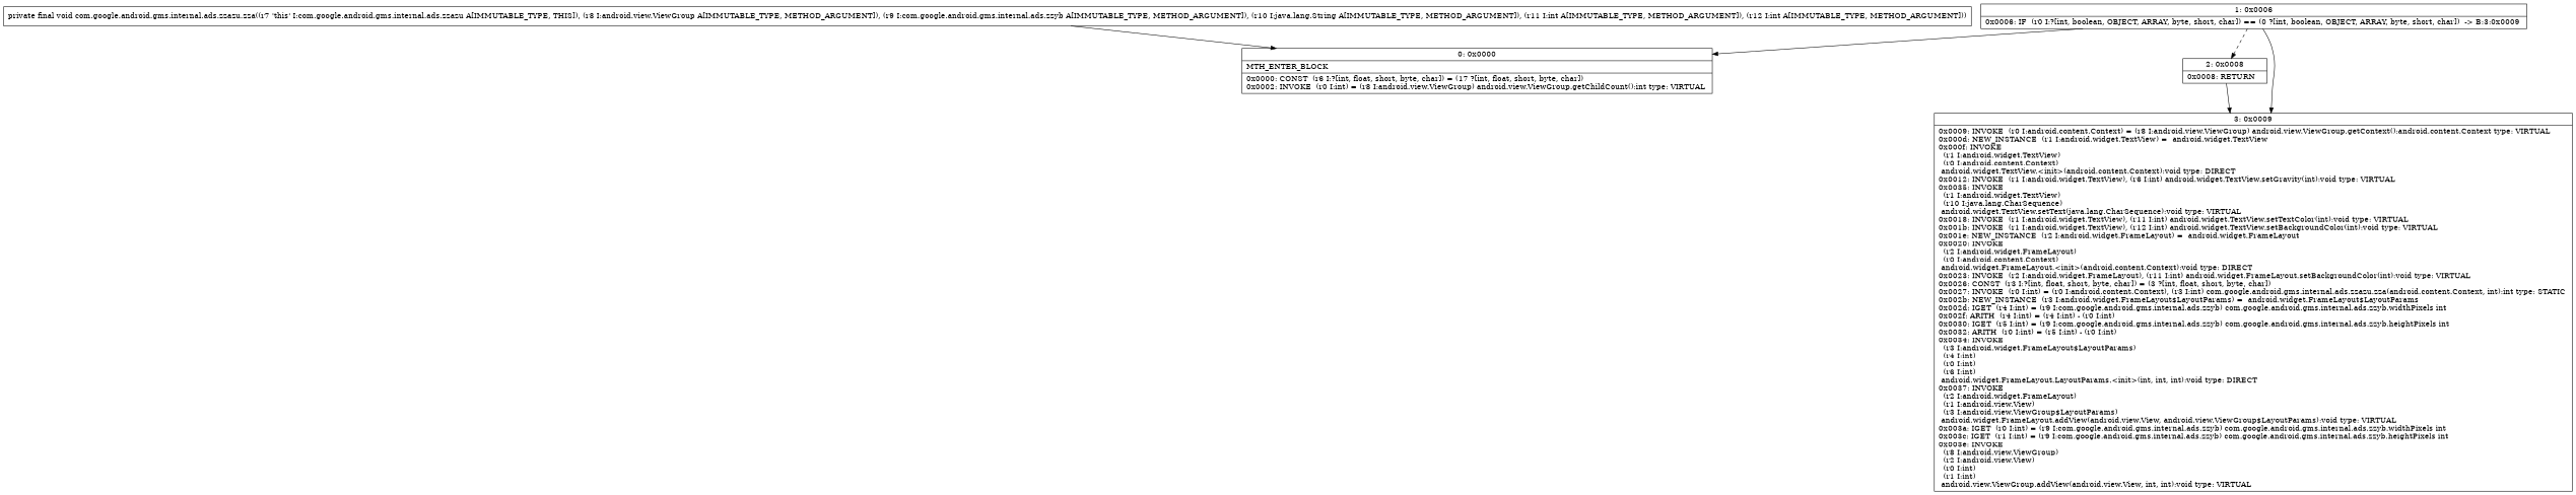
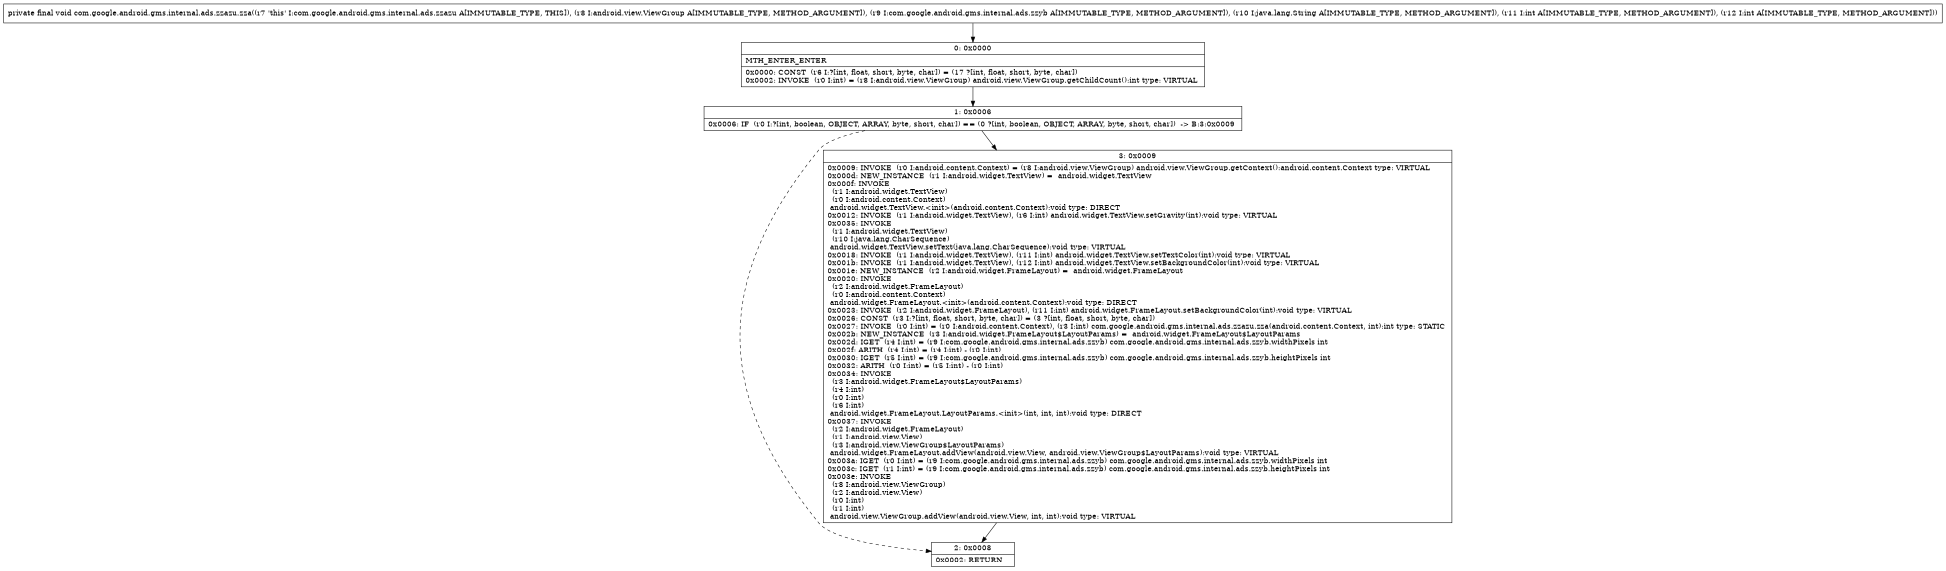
  digraph {
    node [shape=record]
-   n1 [label="{0\:\ 0x0000|MTH_ENTER_BLOCK\l|0x0000: CONST  (r6 I:?[int, float, short, byte, char]) = (17 ?[int, float, short, byte, char]) \l0x0002: INVOKE  (r0 I:int) = (r8 I:android.view.ViewGroup) android.view.ViewGroup.getChildCount():int type: VIRTUAL \l}"]
+   n1 [label="{0\:\ 0x0000|MTH_ENTER_ENTER\l|0x0000: CONST  (r6 I:?[int, float, short, byte, char]) = (17 ?[int, float, short, byte, char]) \l0x0002: INVOKE  (r0 I:int) = (r8 I:android.view.ViewGroup) android.view.ViewGroup.getChildCount():int type: VIRTUAL \l}"]
    n2 [label="{1\:\ 0x0006|0x0006: IF  (r0 I:?[int, boolean, OBJECT, ARRAY, byte, short, char]) == (0 ?[int, boolean, OBJECT, ARRAY, byte, short, char])  \-\> B:3:0x0009 \l}"]
-   n3 [label="{2\:\ 0x0008|0x0008: RETURN   \l}"]
+   n3 [label="{2\:\ 0x0008|0x0002: RETURN   \l}"]
    n4 [label="{3\:\ 0x0009|0x0009: INVOKE  (r0 I:android.content.Context) = (r8 I:android.view.ViewGroup) android.view.ViewGroup.getContext():android.content.Context type: VIRTUAL \l0x000d: NEW_INSTANCE  (r1 I:android.widget.TextView) =  android.widget.TextView \l0x000f: INVOKE  \l  (r1 I:android.widget.TextView)\l  (r0 I:android.content.Context)\l android.widget.TextView.\<init\>(android.content.Context):void type: DIRECT \l0x0012: INVOKE  (r1 I:android.widget.TextView), (r6 I:int) android.widget.TextView.setGravity(int):void type: VIRTUAL \l0x0035: INVOKE  \l  (r1 I:android.widget.TextView)\l  (r10 I:java.lang.CharSequence)\l android.widget.TextView.setText(java.lang.CharSequence):void type: VIRTUAL \l0x0018: INVOKE  (r1 I:android.widget.TextView), (r11 I:int) android.widget.TextView.setTextColor(int):void type: VIRTUAL \l0x001b: INVOKE  (r1 I:android.widget.TextView), (r12 I:int) android.widget.TextView.setBackgroundColor(int):void type: VIRTUAL \l0x001e: NEW_INSTANCE  (r2 I:android.widget.FrameLayout) =  android.widget.FrameLayout \l0x0020: INVOKE  \l  (r2 I:android.widget.FrameLayout)\l  (r0 I:android.content.Context)\l android.widget.FrameLayout.\<init\>(android.content.Context):void type: DIRECT \l0x0023: INVOKE  (r2 I:android.widget.FrameLayout), (r11 I:int) android.widget.FrameLayout.setBackgroundColor(int):void type: VIRTUAL \l0x0026: CONST  (r3 I:?[int, float, short, byte, char]) = (3 ?[int, float, short, byte, char]) \l0x0027: INVOKE  (r0 I:int) = (r0 I:android.content.Context), (r3 I:int) com.google.android.gms.internal.ads.zzazu.zza(android.content.Context, int):int type: STATIC \l0x002b: NEW_INSTANCE  (r3 I:android.widget.FrameLayout$LayoutParams) =  android.widget.FrameLayout$LayoutParams \l0x002d: IGET  (r4 I:int) = (r9 I:com.google.android.gms.internal.ads.zzyb) com.google.android.gms.internal.ads.zzyb.widthPixels int \l0x002f: ARITH  (r4 I:int) = (r4 I:int) \- (r0 I:int) \l0x0030: IGET  (r5 I:int) = (r9 I:com.google.android.gms.internal.ads.zzyb) com.google.android.gms.internal.ads.zzyb.heightPixels int \l0x0032: ARITH  (r0 I:int) = (r5 I:int) \- (r0 I:int) \l0x0034: INVOKE  \l  (r3 I:android.widget.FrameLayout$LayoutParams)\l  (r4 I:int)\l  (r0 I:int)\l  (r6 I:int)\l android.widget.FrameLayout.LayoutParams.\<init\>(int, int, int):void type: DIRECT \l0x0037: INVOKE  \l  (r2 I:android.widget.FrameLayout)\l  (r1 I:android.view.View)\l  (r3 I:android.view.ViewGroup$LayoutParams)\l android.widget.FrameLayout.addView(android.view.View, android.view.ViewGroup$LayoutParams):void type: VIRTUAL \l0x003a: IGET  (r0 I:int) = (r9 I:com.google.android.gms.internal.ads.zzyb) com.google.android.gms.internal.ads.zzyb.widthPixels int \l0x003c: IGET  (r1 I:int) = (r9 I:com.google.android.gms.internal.ads.zzyb) com.google.android.gms.internal.ads.zzyb.heightPixels int \l0x003e: INVOKE  \l  (r8 I:android.view.ViewGroup)\l  (r2 I:android.view.View)\l  (r0 I:int)\l  (r1 I:int)\l android.view.ViewGroup.addView(android.view.View, int, int):void type: VIRTUAL \l}"]
    n5 [label="{private final void com.google.android.gms.internal.ads.zzazu.zza((r7 'this' I:com.google.android.gms.internal.ads.zzazu A[IMMUTABLE_TYPE, THIS]), (r8 I:android.view.ViewGroup A[IMMUTABLE_TYPE, METHOD_ARGUMENT]), (r9 I:com.google.android.gms.internal.ads.zzyb A[IMMUTABLE_TYPE, METHOD_ARGUMENT]), (r10 I:java.lang.String A[IMMUTABLE_TYPE, METHOD_ARGUMENT]), (r11 I:int A[IMMUTABLE_TYPE, METHOD_ARGUMENT]), (r12 I:int A[IMMUTABLE_TYPE, METHOD_ARGUMENT])) }"]
-   n2 -> n1
+   n1 -> n2
    n2 -> n3 [style=dashed]
    n2 -> n4
-   n3 -> n4
+   n4 -> n3
    n5 -> n1
  }
